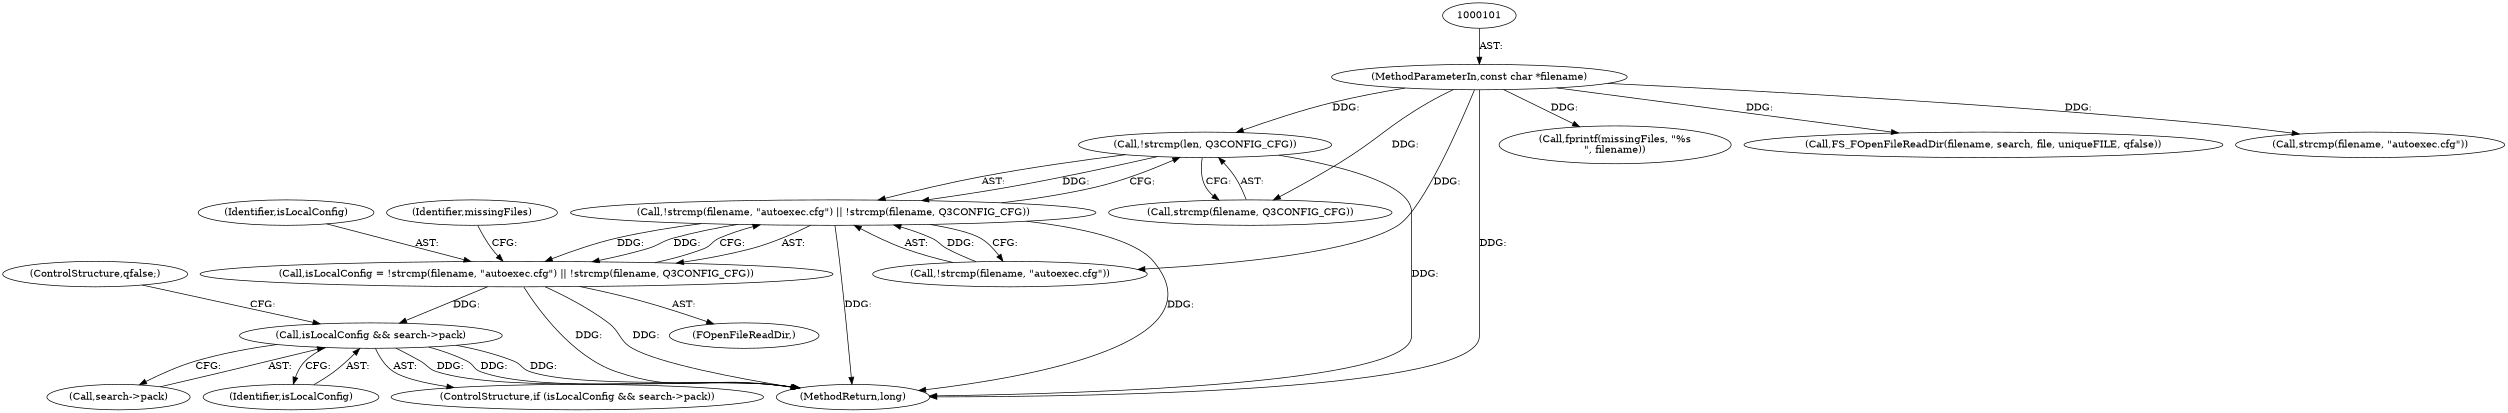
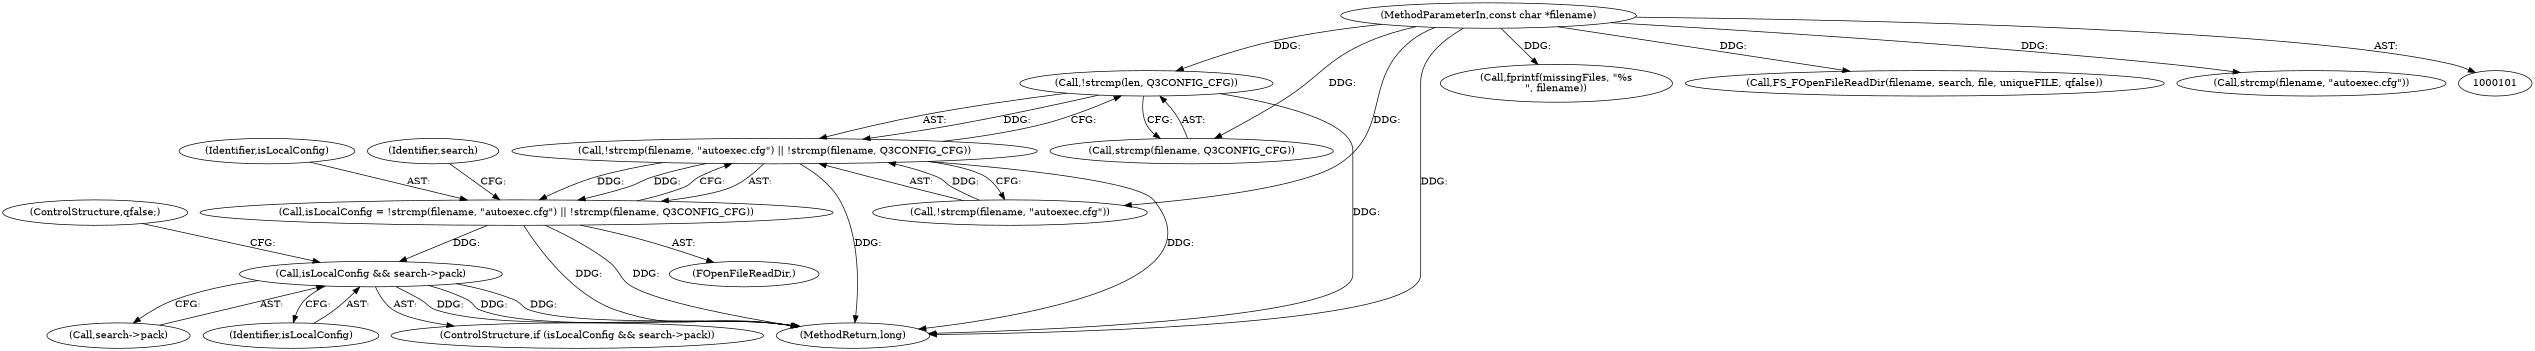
  digraph {
    n1 [label="(Call,!strcmp(len, Q3CONFIG_CFG))"]
    n2 [label="(Call,!strcmp(filename, \"autoexec.cfg\") || !strcmp(filename, Q3CONFIG_CFG))"]
    n3 [label="(MethodReturn,long)"]
    n4 [label="(Call,strcmp(filename, Q3CONFIG_CFG))"]
    n5 [label="(Call,!strcmp(filename, \"autoexec.cfg\"))"]
    n6 [label="(Call,isLocalConfig = !strcmp(filename, \"autoexec.cfg\") || !strcmp(filename, Q3CONFIG_CFG))"]
    n7 [label="(MethodParameterIn,const char *filename)"]
    n8 [label="(Call,fprintf(missingFiles, \"%s\n\", filename))"]
    n9 [label="(Call,FS_FOpenFileReadDir(filename, search, file, uniqueFILE, qfalse))"]
    n10 [label="(Call,strcmp(filename, \"autoexec.cfg\"))"]
    1000101
    n12 [label="(Call,isLocalConfig && search->pack)"]
    n13 [label="(FOpenFileReadDir,)"]
    n14 [label="(Call,search->pack)"]
    n15 [label="(Identifier,isLocalConfig)"]
    n16 [label="(ControlStructure,if (isLocalConfig && search->pack))"]
-   n17 [label="(Identifier,missingFiles)"]
+   n17 [label="(Identifier,search)"]
    n18 [label="(ControlStructure,qfalse;)"]
    n19 [label="(Identifier,isLocalConfig)"]
    n1 -> n2 [label="AST: "]
    n1 -> n2 [label="DDG: "]
    n1 -> n3 [label="DDG: "]
    n1 -> n4 [label="CFG: "]
    n2 -> n1 [label="CFG: "]
    n2 -> n3 [label="DDG: "]
    n2 -> n3 [label="DDG: "]
    n2 -> n5 [label="CFG: "]
    n2 -> n6 [label="AST: "]
    n2 -> n6 [label="DDG: "]
    n2 -> n6 [label="DDG: "]
    n4 -> n1 [label="AST: "]
    n5 -> n2 [label="AST: "]
    n5 -> n2 [label="DDG: "]
    n6 -> n2 [label="CFG: "]
    n6 -> n3 [label="DDG: "]
    n6 -> n3 [label="DDG: "]
    n6 -> n12 [label="DDG: "]
    n6 -> n13 [label="AST: "]
    n7 -> n1 [label="DDG: "]
    n7 -> n3 [label="DDG: "]
    n7 -> n4 [label="DDG: "]
    n7 -> n5 [label="DDG: "]
    n7 -> n8 [label="DDG: "]
    n7 -> n9 [label="DDG: "]
    n7 -> n10 [label="DDG: "]
-   1000101 -> n7 [label="AST: "]
+   n7 -> 1000101 [label="AST: "]
    n12 -> n3 [label="DDG: "]
    n12 -> n3 [label="DDG: "]
    n12 -> n3 [label="DDG: "]
    n12 -> n14 [label="CFG: "]
    n12 -> n15 [label="CFG: "]
    n12 -> n16 [label="AST: "]
    n14 -> n12 [label="AST: "]
    n15 -> n12 [label="AST: "]
    n17 -> n6 [label="CFG: "]
    n18 -> n12 [label="CFG: "]
    n19 -> n6 [label="AST: "]
  }
